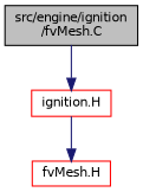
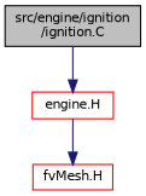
  digraph {
    node [color=red fontname=Helvetica fontsize=10 shape=record]
    edge [color=midnightblue fontname=Helvetica fontsize=10 labelfontname=Helvetica labelfontsize=10 style=solid]
-   n1 [color=black fillcolor=grey75 fontcolor=black height=0.2 label="src/engine/ignition\l/fvMesh.C" style=filled width=0.4]
-   n2 [height=0.2 label="ignition.H" width=0.4]
+   n1 [color=black fillcolor=grey75 fontcolor=black height=0.2 label="src/engine/ignition\l/ignition.C" style=filled width=0.4]
+   n2 [height=0.2 label="engine.H" width=0.4]
    n3 [height=0.2 label="fvMesh.H" width=0.4]
    n1 -> n2
    n2 -> n3
  }
